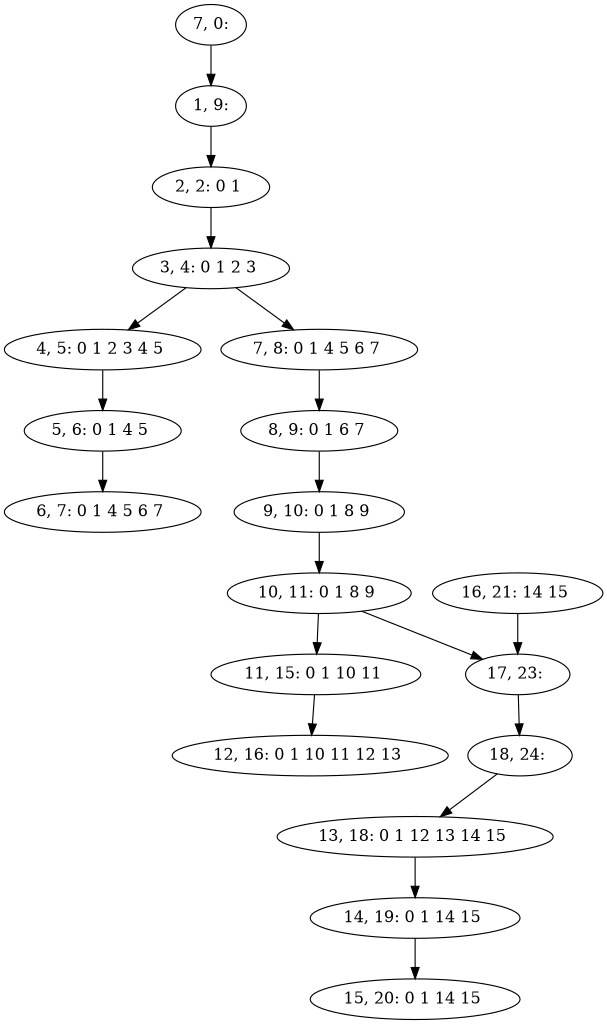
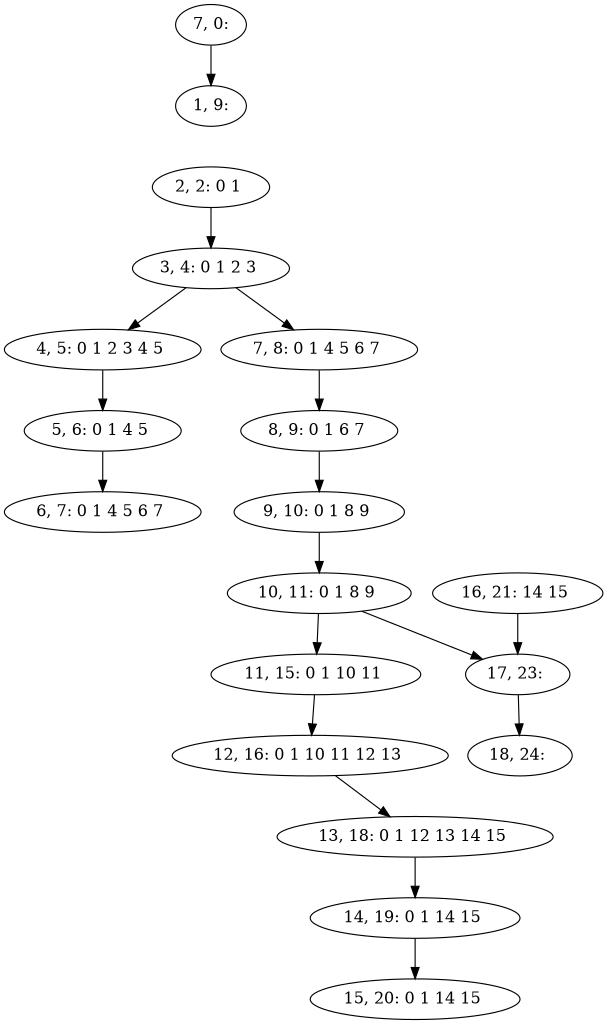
  digraph {
    fontname="DejaVu Serif"
    node [fontname="DejaVu Serif"]
    edge [fontname="DejaVu Serif"]
    n1 [label="7, 0:"]
    n2 [label="1, 9:"]
    n3 [label="2, 2: 0 1 "]
    n4 [label="3, 4: 0 1 2 3 "]
    n5 [label="4, 5: 0 1 2 3 4 5 "]
    n6 [label="7, 8: 0 1 4 5 6 7 "]
    n7 [label="5, 6: 0 1 4 5 "]
    n8 [label="6, 7: 0 1 4 5 6 7 "]
    n9 [label="8, 9: 0 1 6 7 "]
    n10 [label="9, 10: 0 1 8 9 "]
    n11 [label="10, 11: 0 1 8 9 "]
    n12 [label="11, 15: 0 1 10 11 "]
    n13 [label="17, 23: "]
    n14 [label="12, 16: 0 1 10 11 12 13 "]
    n15 [label="18, 24: "]
    n16 [label="13, 18: 0 1 12 13 14 15 "]
    n17 [label="14, 19: 0 1 14 15 "]
    n18 [label="15, 20: 0 1 14 15 "]
    n19 [label="16, 21: 14 15 "]
    n1 -> n2
-   n2 -> n3
    n3 -> n4
    n4 -> n5
    n4 -> n6
    n5 -> n7
    n6 -> n9
    n7 -> n8
    n9 -> n10
    n10 -> n11
    n11 -> n12
    n11 -> n13
    n12 -> n14
    n13 -> n15
-   n15 -> n16
+   n14 -> n16
    n16 -> n17
    n17 -> n18
    n19 -> n13
  }
